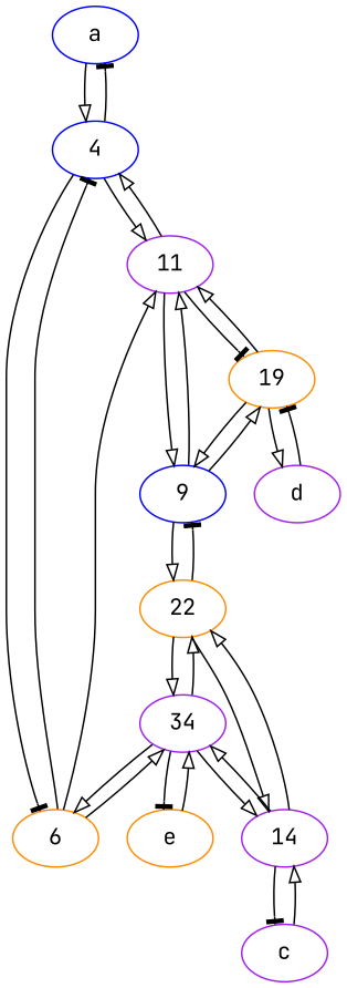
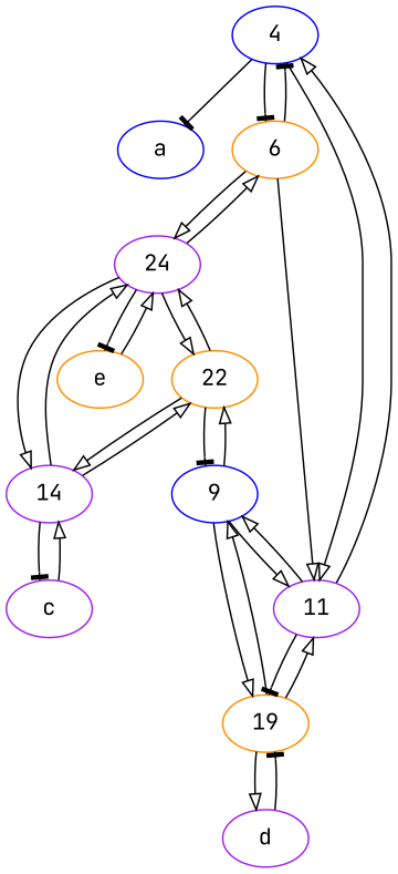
  digraph {
    fontname="JetBrains Mono"
    node [color=purple fontname="JetBrains Mono"]
    edge [arrowhead=onormal fontname="JetBrains Mono"]
    a [color=blue]
    4 [color=blue]
    6 [color=darkorange]
    11
-   24 [label=34]
+   24
    9 [color=blue]
    19 [color=darkorange]
    22 [color=darkorange]
    d
    14
    c
    e [color=darkorange]
-   a -> 4
    4 -> a [arrowhead=tee]
    4 -> 6 [arrowhead=tee]
    4 -> 11
    6 -> 4 [arrowhead=tee]
    6 -> 11
    6 -> 24
    11 -> 4
    11 -> 9
    11 -> 19 [arrowhead=tee]
    24 -> 6
    24 -> 22
    24 -> 14
    24 -> e [arrowhead=tee]
    9 -> 11
    9 -> 19
    9 -> 22
    19 -> 11
    19 -> 9
    19 -> d
    22 -> 24
    22 -> 9 [arrowhead=tee]
    22 -> 14
    d -> 19 [arrowhead=tee]
    14 -> 24
    14 -> 22
    14 -> c [arrowhead=tee]
    c -> 14
    e -> 24
  }
